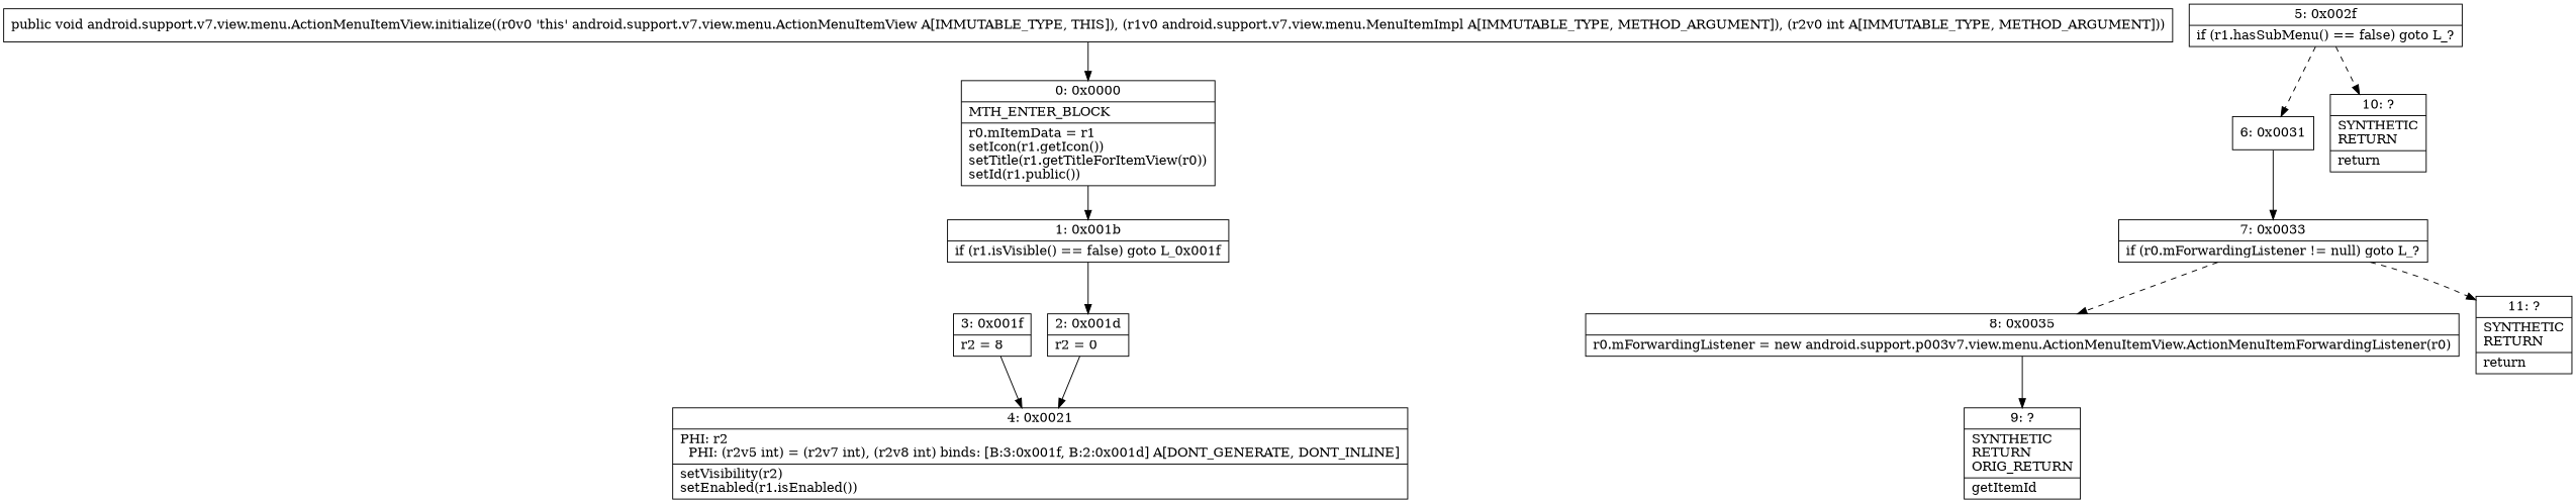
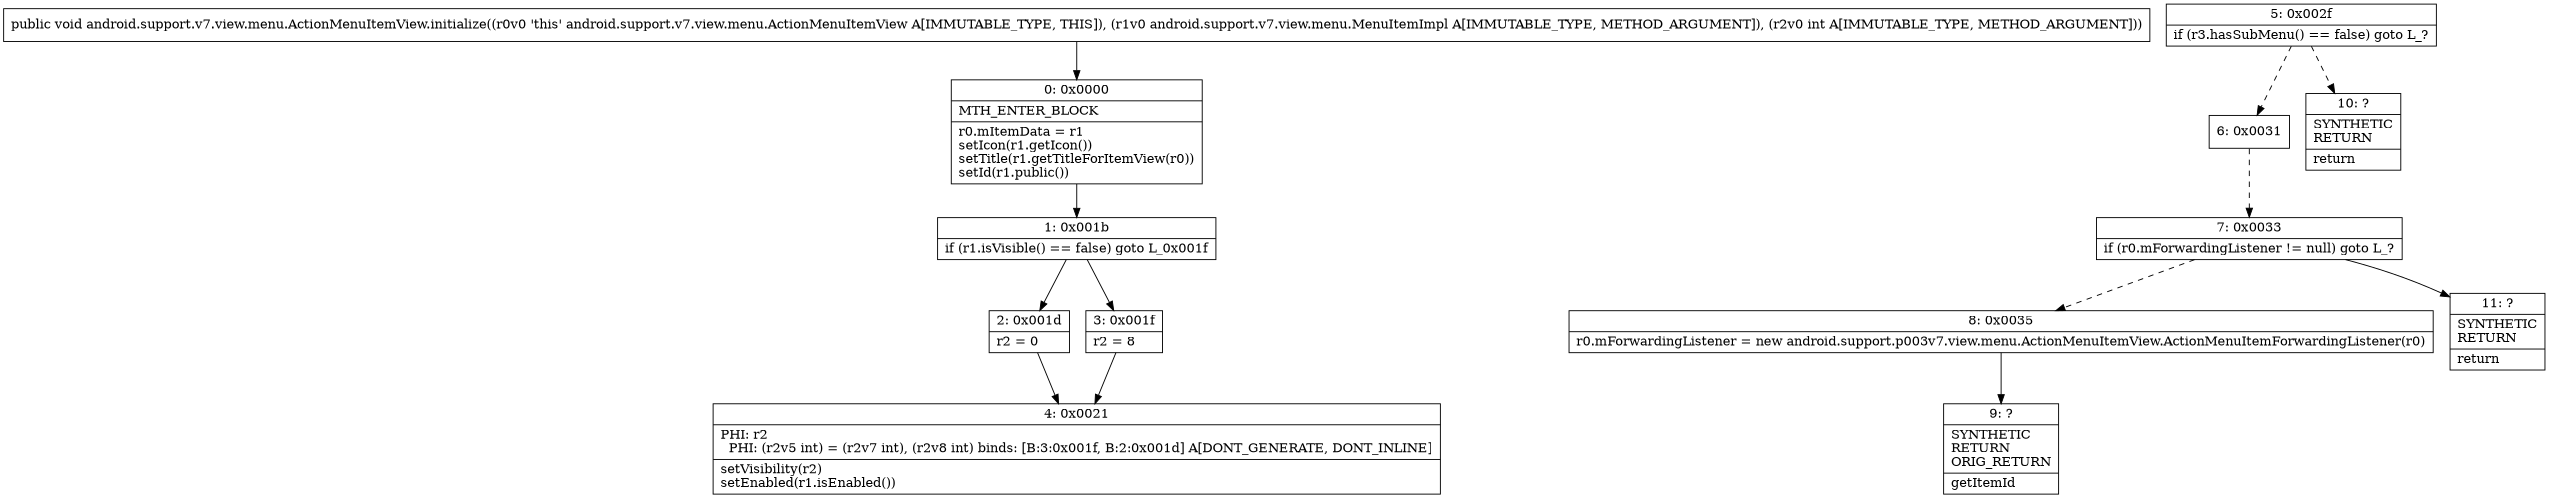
  digraph {
    node [shape=record]
    n1 [label="{0\:\ 0x0000|MTH_ENTER_BLOCK\l|r0.mItemData = r1\lsetIcon(r1.getIcon())\lsetTitle(r1.getTitleForItemView(r0))\lsetId(r1.public())\l}"]
    n2 [label="{1\:\ 0x001b|if (r1.isVisible() == false) goto L_0x001f\l}"]
    n3 [label="{2\:\ 0x001d|r2 = 0\l}"]
    n4 [label="{3\:\ 0x001f|r2 = 8\l}"]
    n5 [label="{4\:\ 0x0021|PHI: r2 \l  PHI: (r2v5 int) = (r2v7 int), (r2v8 int) binds: [B:3:0x001f, B:2:0x001d] A[DONT_GENERATE, DONT_INLINE]\l|setVisibility(r2)\lsetEnabled(r1.isEnabled())\l}"]
-   n6 [label="{5\:\ 0x002f|if (r1.hasSubMenu() == false) goto L_?\l}"]
+   n6 [label="{5\:\ 0x002f|if (r3.hasSubMenu() == false) goto L_?\l}"]
    n7 [label="{6\:\ 0x0031}"]
    n8 [label="{10\:\ ?|SYNTHETIC\lRETURN\l|return\l}"]
    n9 [label="{7\:\ 0x0033|if (r0.mForwardingListener != null) goto L_?\l}"]
    n10 [label="{8\:\ 0x0035|r0.mForwardingListener = new android.support.p003v7.view.menu.ActionMenuItemView.ActionMenuItemForwardingListener(r0)\l}"]
    n11 [label="{11\:\ ?|SYNTHETIC\lRETURN\l|return\l}"]
    n12 [label="{9\:\ ?|SYNTHETIC\lRETURN\lORIG_RETURN\l|getItemId\l}"]
    n13 [label="{public void android.support.v7.view.menu.ActionMenuItemView.initialize((r0v0 'this' android.support.v7.view.menu.ActionMenuItemView A[IMMUTABLE_TYPE, THIS]), (r1v0 android.support.v7.view.menu.MenuItemImpl A[IMMUTABLE_TYPE, METHOD_ARGUMENT]), (r2v0 int A[IMMUTABLE_TYPE, METHOD_ARGUMENT])) }"]
    n1 -> n2
    n2 -> n3 [style=solid]
+   n2 -> n4
    n3 -> n5
    n4 -> n5
    n6 -> n7 [style=dashed]
    n6 -> n8 [style=dashed]
-   n7 -> n9
+   n7 -> n9 [style=dashed]
    n9 -> n10 [style=dashed]
-   n9 -> n11 [style=dashed]
+   n9 -> n11
    n10 -> n12
    n13 -> n1
  }
